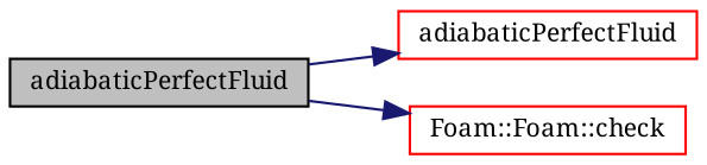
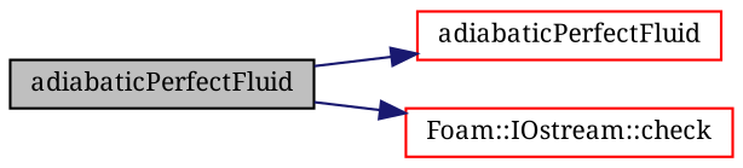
  digraph {
    rankdir=LR
    fontname="Noto Serif"
    node [color=red fontname="Noto Serif" fontsize=10 shape=record]
    edge [color=midnightblue fontname="Noto Serif" fontsize=10 labelfontname=FreeSans labelfontsize=10 style=solid]
    n1 [color=black fillcolor=grey75 fontcolor=black height=0.2 label=adiabaticPerfectFluid style=filled width=0.4]
    n2 [height=0.2 label=adiabaticPerfectFluid width=0.4]
-   n3 [height=0.2 label="Foam::Foam::check" width=0.4]
+   n3 [height=0.2 label="Foam::IOstream::check" width=0.4]
    n1 -> n2
    n1 -> n3
  }
